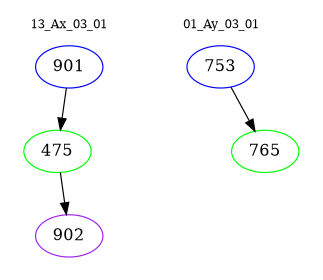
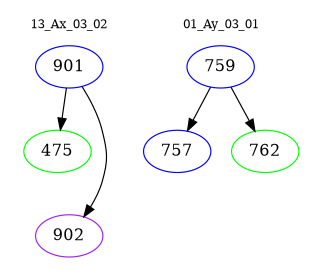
  digraph {
    node [color=blue]
    edge [color=black]
    n1 [label=901]
    n2 [color=green label=475]
    n3 [color=purple label=902]
-   n4 [label=753]
-   n6 [color=green label=765]
+   n4 [label=759]
+   n5 [label=757]
+   n6 [color=green label=762]
    subgraph cluster_1 {
      color=white
      fontsize=10
-     label="13_Ax_03_01"
+     label="13_Ax_03_02"
      n1
      n2
      n3
    }
    subgraph cluster_2 {
      color=white
      fontsize=10
      label="01_Ay_03_01"
      n4
+     n5
      n6
    }
    n1 -> n2
-   n2 -> n3
+   n1 -> n3
+   n4 -> n5
    n4 -> n6
  }
